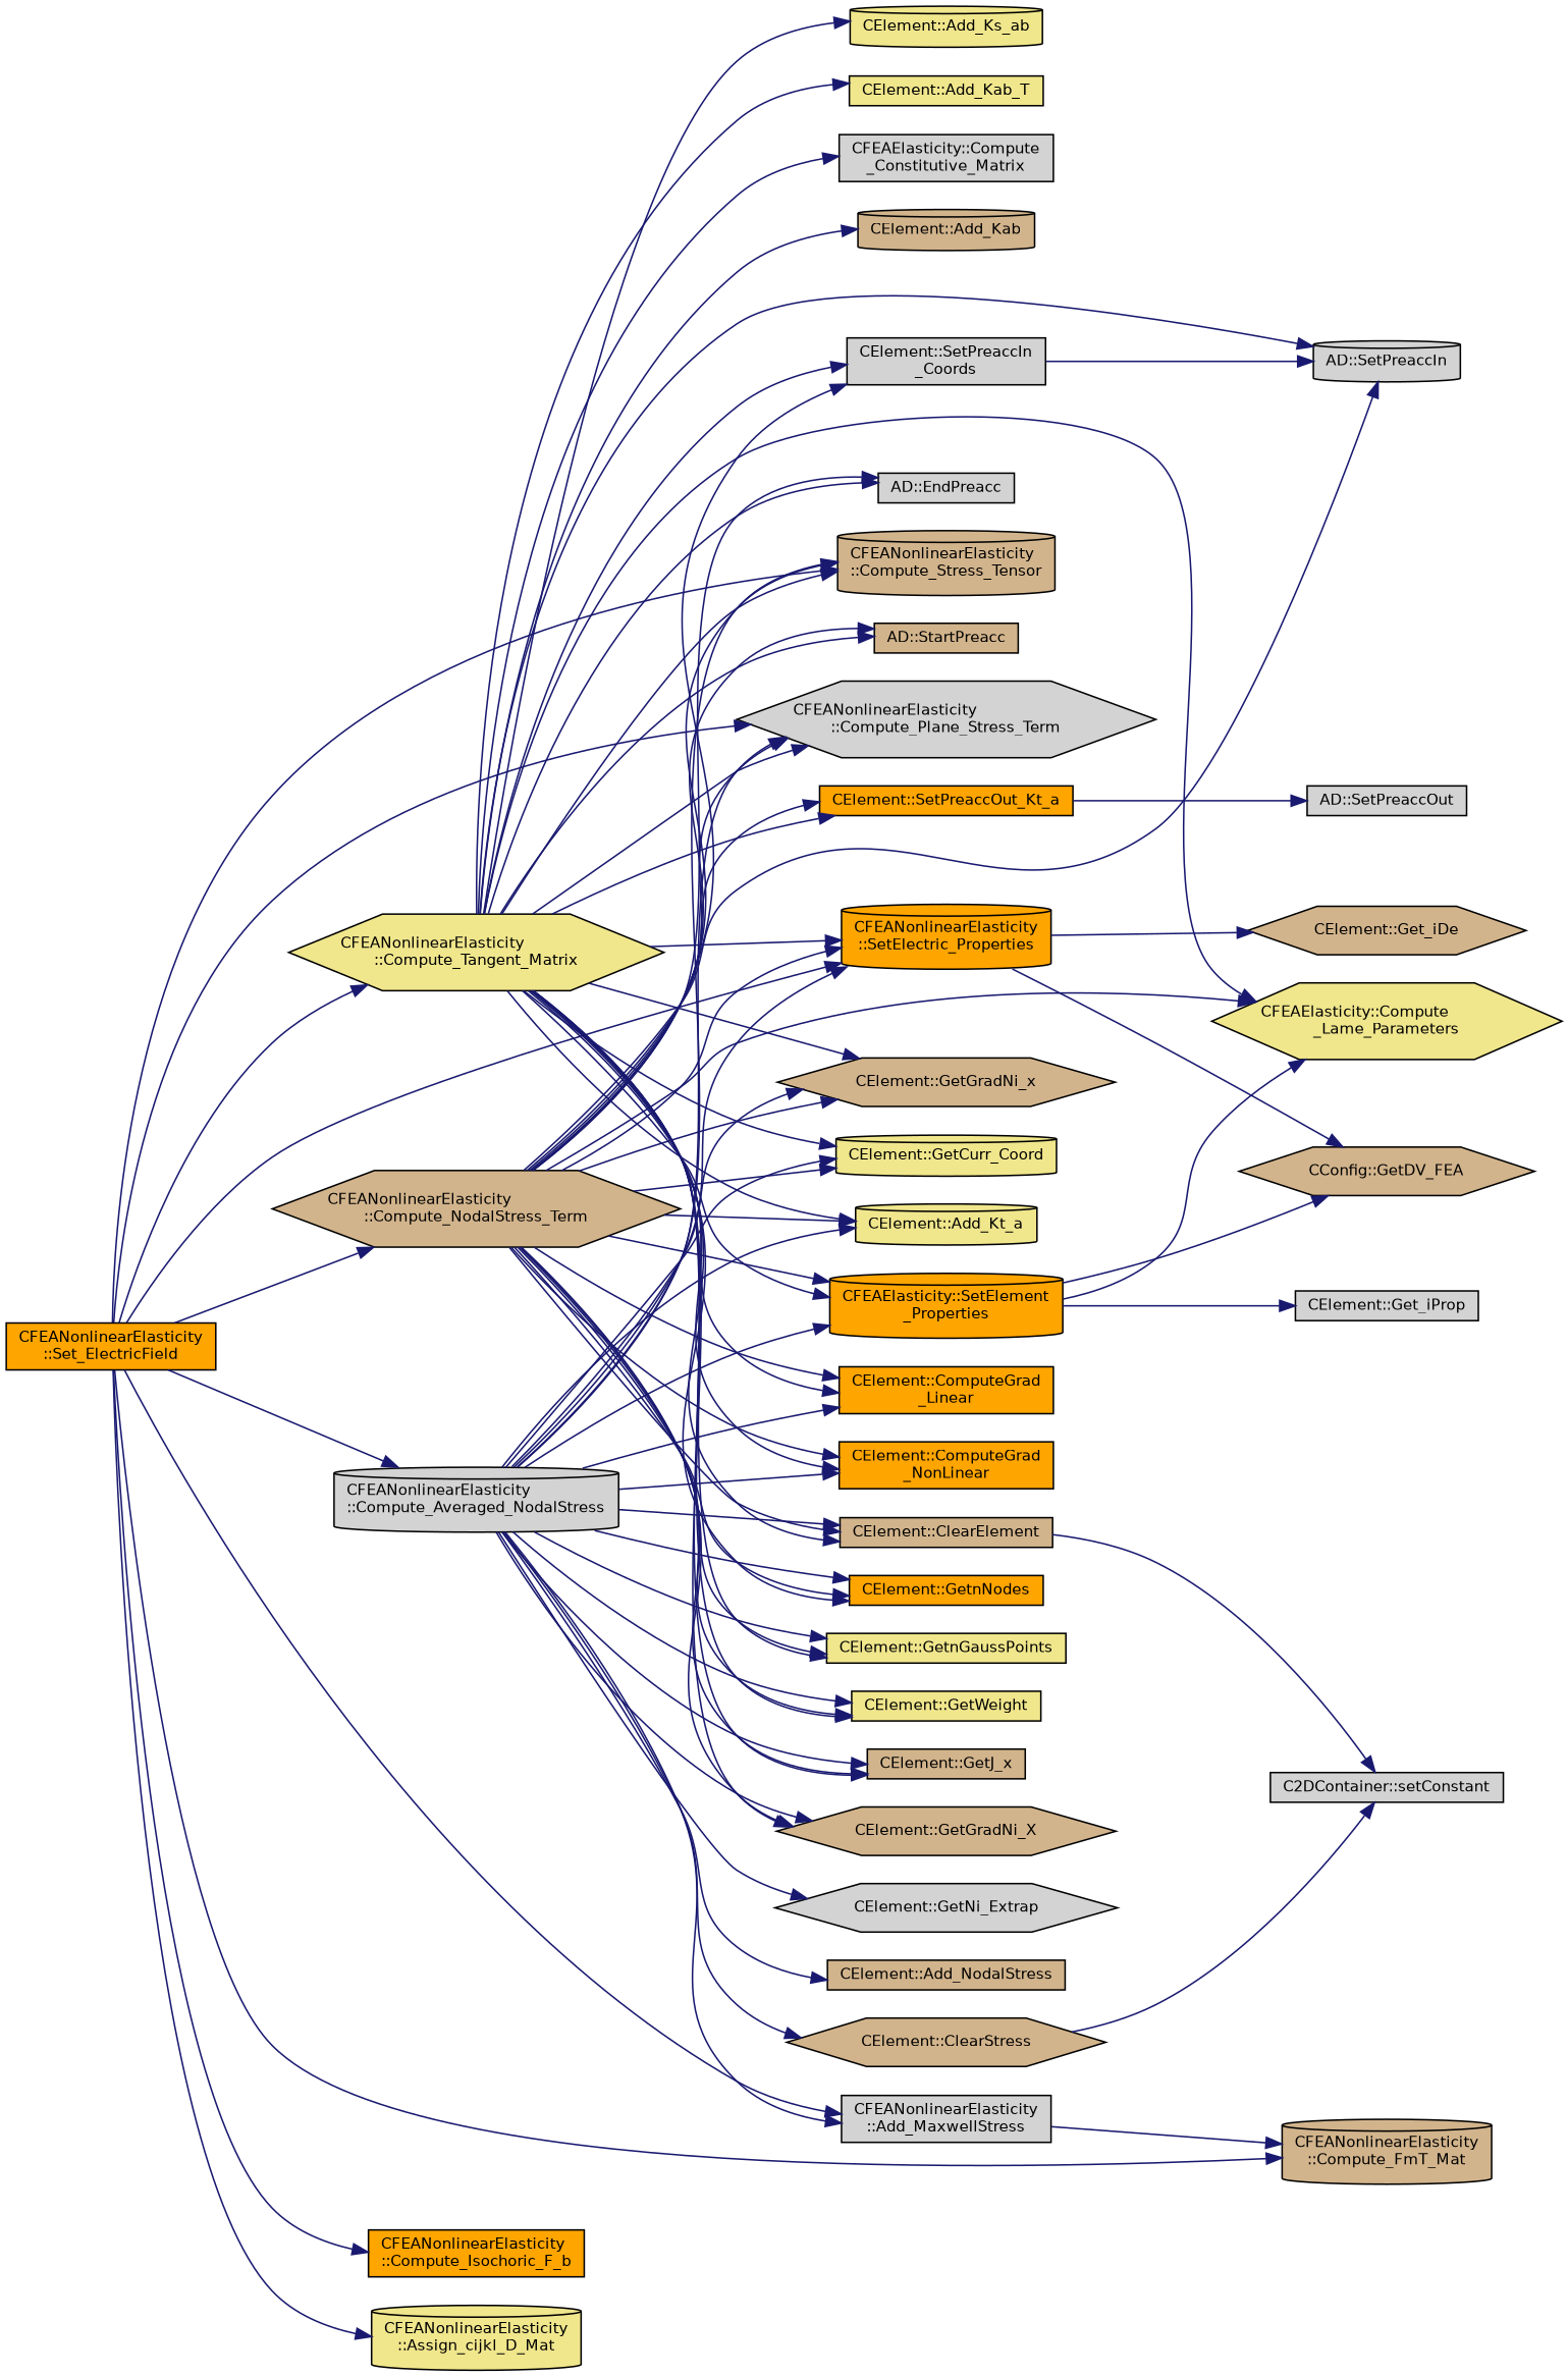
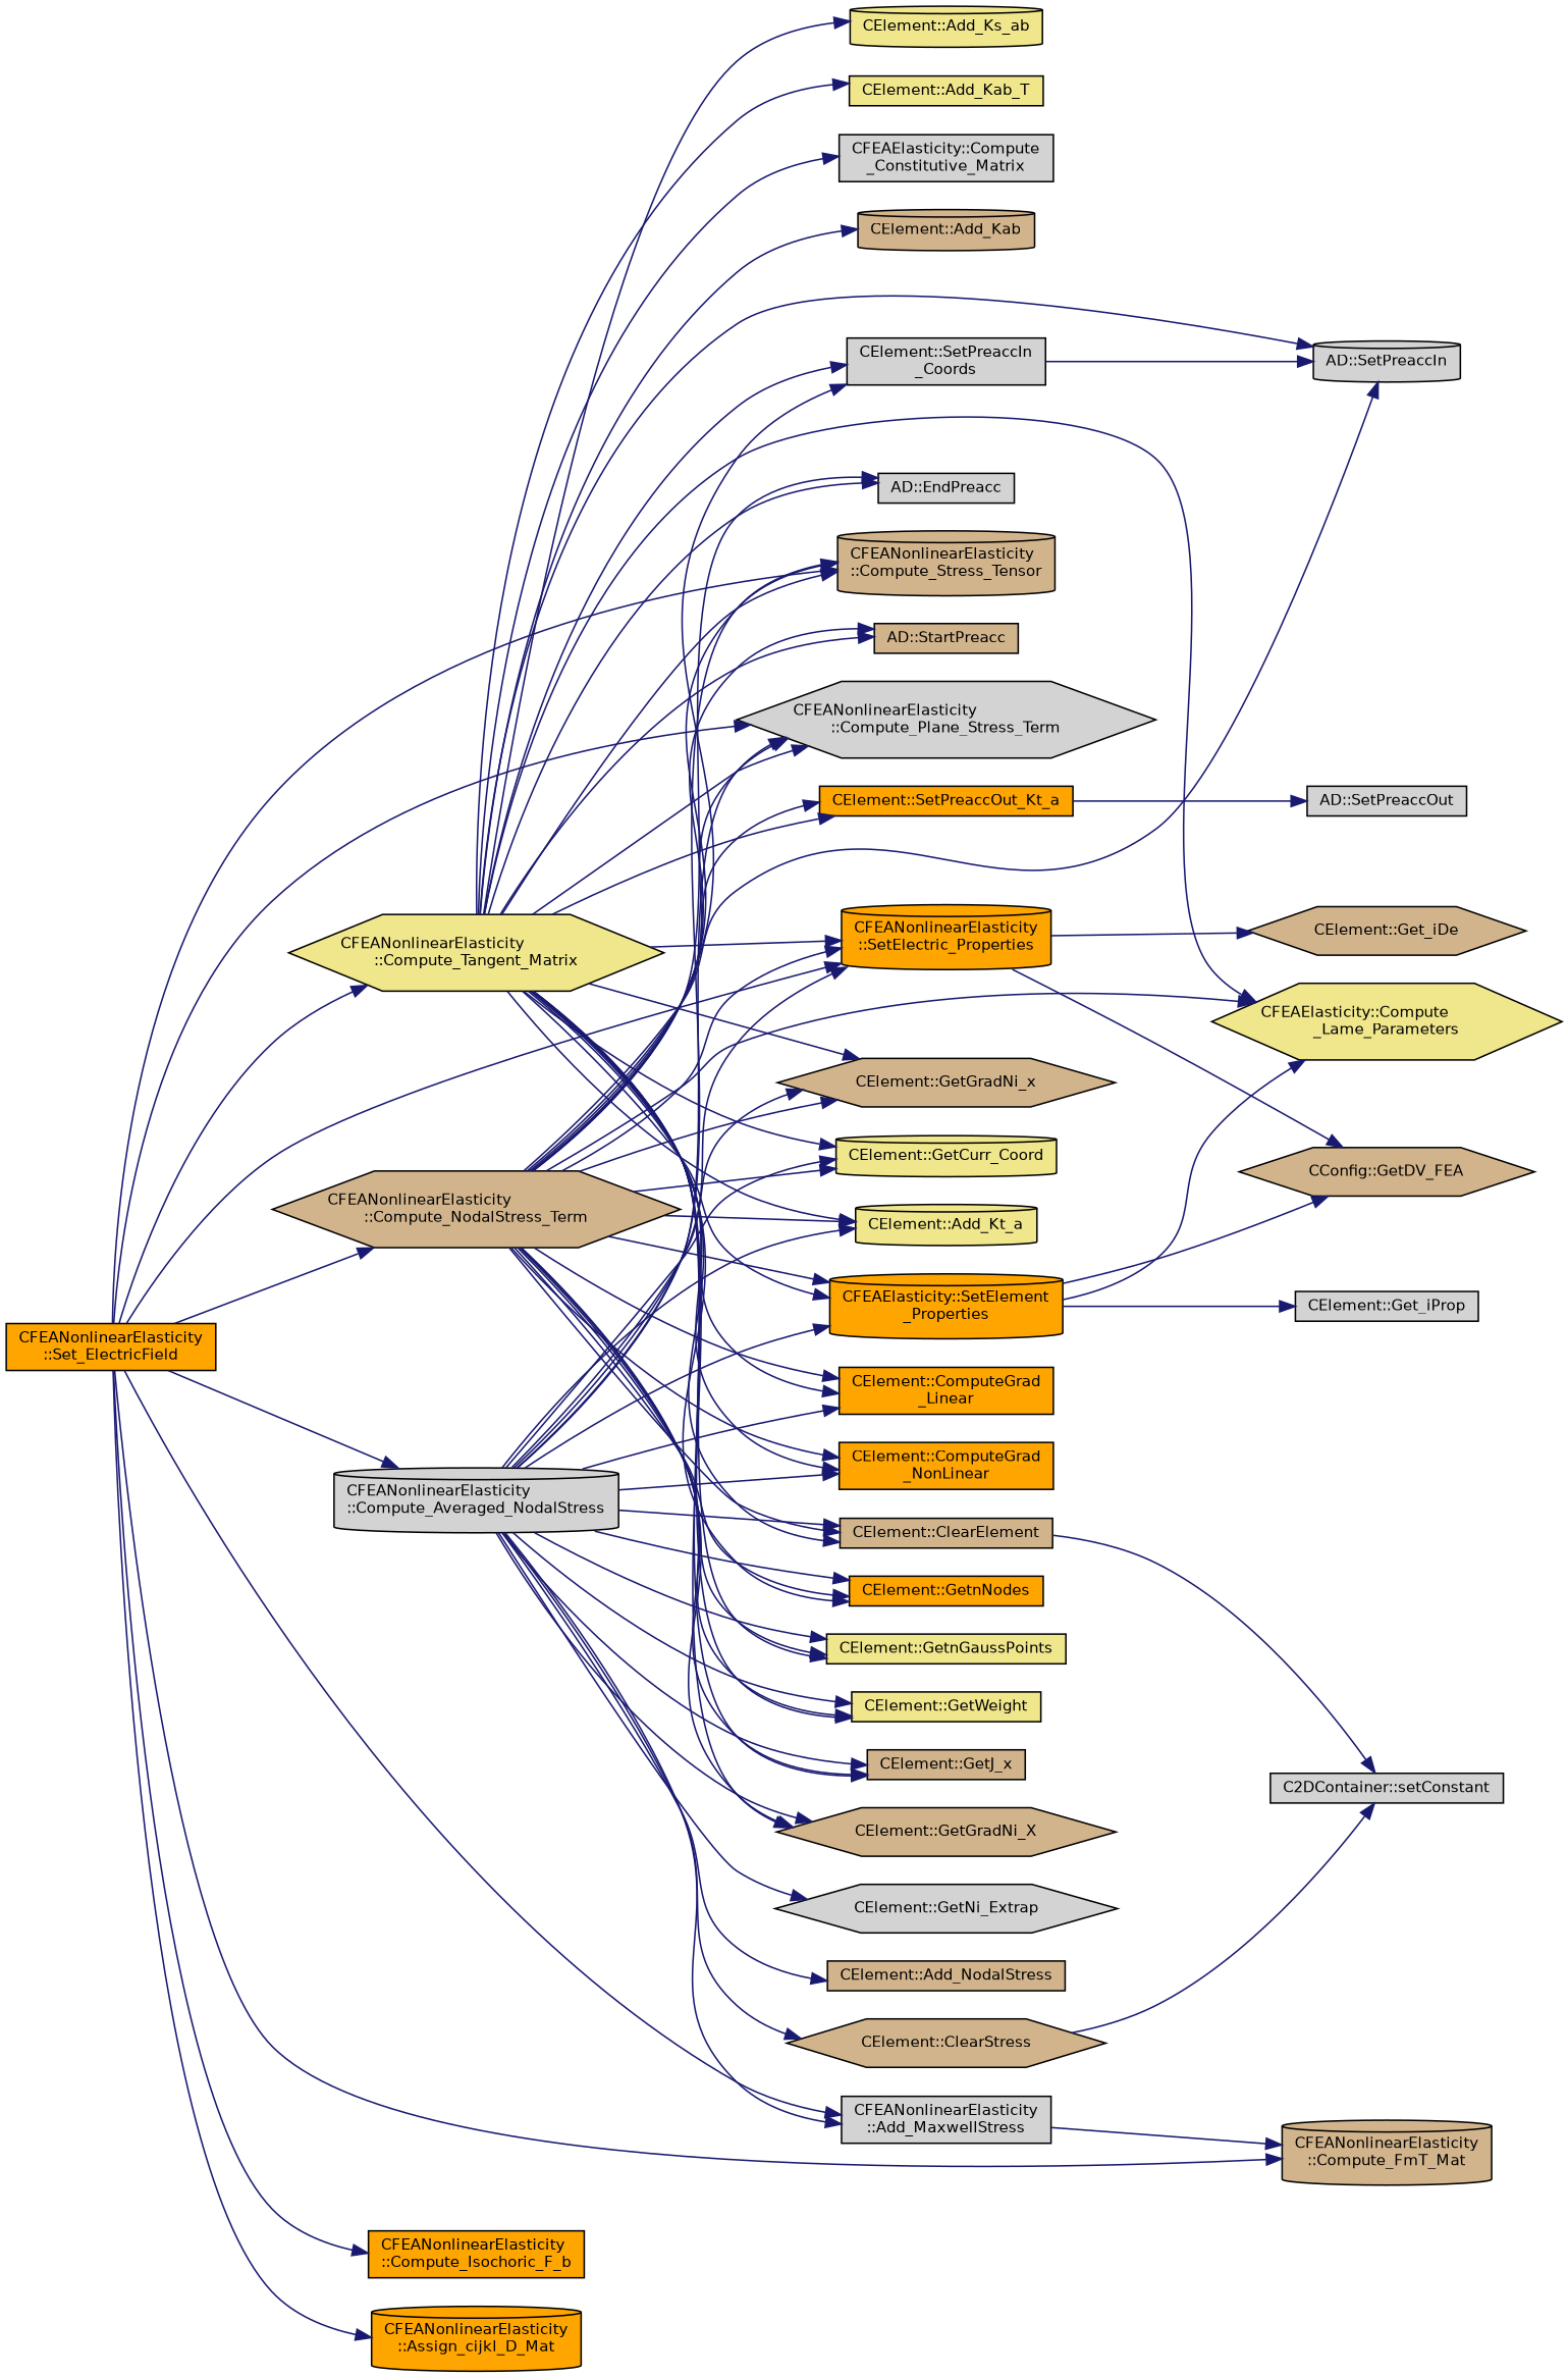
  digraph {
    rankdir=LR
    node [color=black fillcolor=tan fontname=Helvetica fontsize=10 shape=box style=filled]
    edge [color=midnightblue fontname=Helvetica fontsize=10 labelfontname=Helvetica labelfontsize=10 style=solid]
    n1 [fillcolor=orange fontcolor=black height=0.2 label="CFEANonlinearElasticity\l::Set_ElectricField" width=0.4]
    n2 [fillcolor=khaki height=0.2 label="CFEANonlinearElasticity\l::Compute_Tangent_Matrix" shape=hexagon width=0.4]
    n3 [fillcolor=orange height=0.2 label="CFEANonlinearElasticity\l::SetElectric_Properties" shape=cylinder width=0.4]
    n4 [fillcolor=lightgrey height=0.2 label="CFEANonlinearElasticity\l::Compute_Plane_Stress_Term" shape=hexagon width=0.4]
    n5 [height=0.2 label="CFEANonlinearElasticity\l::Compute_Stress_Tensor" shape=cylinder width=0.4]
    n6 [height=0.2 label="CFEANonlinearElasticity\l::Compute_NodalStress_Term" shape=hexagon width=0.4]
    n7 [fillcolor=lightgrey height=0.2 label="CFEANonlinearElasticity\l::Compute_Averaged_NodalStress" shape=cylinder width=0.4]
    n8 [fillcolor=lightgrey height=0.2 label="CFEANonlinearElasticity\l::Add_MaxwellStress" width=0.4]
    n9 [height=0.2 label="CFEANonlinearElasticity\l::Compute_FmT_Mat" shape=cylinder width=0.4]
    n10 [fillcolor=orange height=0.2 label="CFEANonlinearElasticity\l::Compute_Isochoric_F_b" width=0.4]
-   n11 [fillcolor=khaki height=0.2 label="CFEANonlinearElasticity\l::Assign_cijkl_D_Mat" shape=cylinder width=0.4]
+   n11 [fillcolor=orange height=0.2 label="CFEANonlinearElasticity\l::Assign_cijkl_D_Mat" shape=cylinder width=0.4]
    n12 [fillcolor=orange height=0.2 label="CFEAElasticity::SetElement\l_Properties" shape=cylinder width=0.4]
    n13 [fillcolor=khaki height=0.2 label="CFEAElasticity::Compute\l_Lame_Parameters" shape=hexagon width=0.4]
    n14 [height=0.2 label="AD::StartPreacc" width=0.4]
    n15 [fillcolor=lightgrey height=0.2 label="AD::SetPreaccIn" shape=cylinder width=0.4]
    n16 [fillcolor=lightgrey height=0.2 label="CElement::SetPreaccIn\l_Coords" width=0.4]
    n17 [height=0.2 label="CElement::ClearElement" width=0.4]
    n18 [fillcolor=orange height=0.2 label="CElement::ComputeGrad\l_Linear" width=0.4]
    n19 [fillcolor=orange height=0.2 label="CElement::ComputeGrad\l_NonLinear" width=0.4]
    n20 [fillcolor=orange height=0.2 label="CElement::GetnNodes" width=0.4]
    n21 [fillcolor=khaki height=0.2 label="CElement::GetnGaussPoints" width=0.4]
    n22 [fillcolor=khaki height=0.2 label="CElement::GetWeight" width=0.4]
    n23 [height=0.2 label="CElement::GetJ_x" width=0.4]
    n24 [height=0.2 label="CElement::GetGradNi_X" shape=hexagon width=0.4]
    n25 [height=0.2 label="CElement::GetGradNi_x" shape=hexagon width=0.4]
    n26 [fillcolor=khaki height=0.2 label="CElement::GetCurr_Coord" shape=cylinder width=0.4]
    n27 [fillcolor=lightgrey height=0.2 label="CFEAElasticity::Compute\l_Constitutive_Matrix" width=0.4]
    n28 [fillcolor=khaki height=0.2 label="CElement::Add_Kt_a" shape=cylinder width=0.4]
    n29 [height=0.2 label="CElement::Add_Kab" shape=cylinder width=0.4]
    n30 [fillcolor=khaki height=0.2 label="CElement::Add_Ks_ab" shape=cylinder width=0.4]
    n31 [fillcolor=khaki height=0.2 label="CElement::Add_Kab_T" width=0.4]
    n32 [fillcolor=orange height=0.2 label="CElement::SetPreaccOut_Kt_a" width=0.4]
    n33 [fillcolor=lightgrey height=0.2 label="AD::EndPreacc" width=0.4]
    n34 [height=0.2 label="CConfig::GetDV_FEA" shape=hexagon width=0.4]
    n35 [height=0.2 label="CElement::Get_iDe" shape=hexagon width=0.4]
    n36 [height=0.2 label="CElement::ClearStress" shape=hexagon width=0.4]
    n37 [fillcolor=lightgrey height=0.2 label="CElement::GetNi_Extrap" shape=hexagon width=0.4]
    n38 [height=0.2 label="CElement::Add_NodalStress" width=0.4]
    n39 [fillcolor=lightgrey height=0.2 label="CElement::Get_iProp" width=0.4]
    n40 [fillcolor=lightgrey height=0.2 label="C2DContainer::setConstant" width=0.4]
    n41 [fillcolor=lightgrey height=0.2 label="AD::SetPreaccOut" width=0.4]
    n1 -> n2
    n1 -> n3
    n1 -> n4
    n1 -> n5
    n1 -> n6
    n1 -> n7
    n1 -> n8
    n1 -> n9
    n1 -> n10
    n1 -> n11
    n2 -> n3
    n2 -> n4
    n2 -> n5
    n2 -> n12
    n2 -> n13
    n2 -> n14
    n2 -> n15
    n2 -> n16
    n2 -> n17
    n2 -> n18
    n2 -> n19
    n2 -> n20
    n2 -> n21
    n2 -> n22
    n2 -> n23
    n2 -> n24
    n2 -> n25
    n2 -> n26
    n2 -> n27
    n2 -> n28
    n2 -> n29
    n2 -> n30
    n2 -> n31
    n2 -> n32
    n2 -> n33
    n3 -> n34
    n3 -> n35
    n6 -> n3
    n6 -> n4
    n6 -> n5
    n6 -> n12
    n6 -> n13
    n6 -> n14
    n6 -> n15
    n6 -> n16
    n6 -> n17
    n6 -> n18
    n6 -> n19
    n6 -> n20
    n6 -> n21
    n6 -> n22
    n6 -> n23
    n6 -> n24
    n6 -> n25
    n6 -> n26
    n6 -> n28
    n6 -> n32
    n6 -> n33
    n7 -> n3
    n7 -> n4
    n7 -> n5
    n7 -> n8
    n7 -> n12
    n7 -> n17
    n7 -> n18
    n7 -> n19
    n7 -> n20
    n7 -> n21
    n7 -> n22
    n7 -> n23
    n7 -> n24
    n7 -> n25
    n7 -> n26
    n7 -> n28
    n7 -> n36
    n7 -> n37
    n7 -> n38
    n8 -> n9
    n12 -> n13
    n12 -> n34
    n12 -> n39
    n16 -> n15
    n17 -> n40
    n32 -> n41
    n36 -> n40
  }
